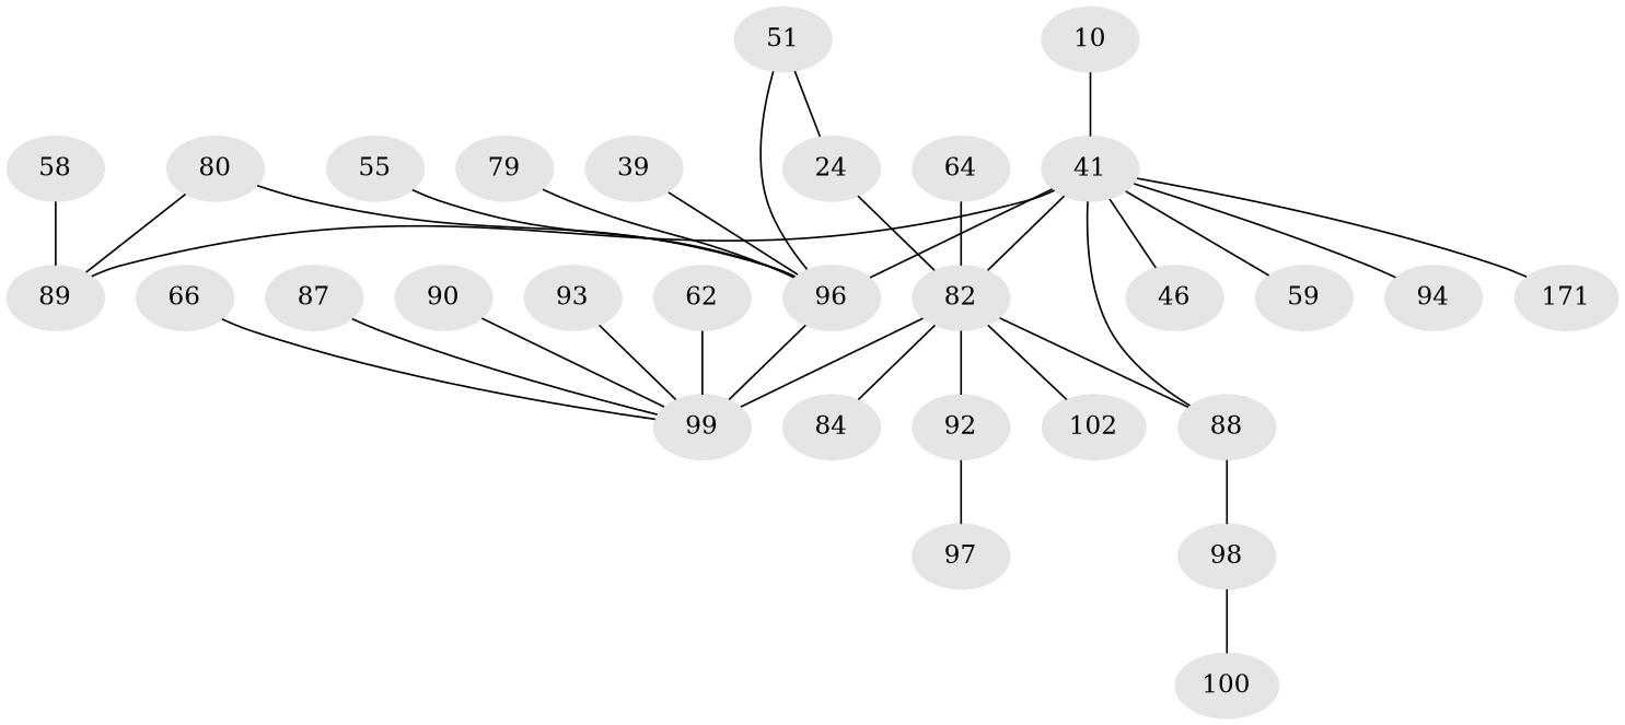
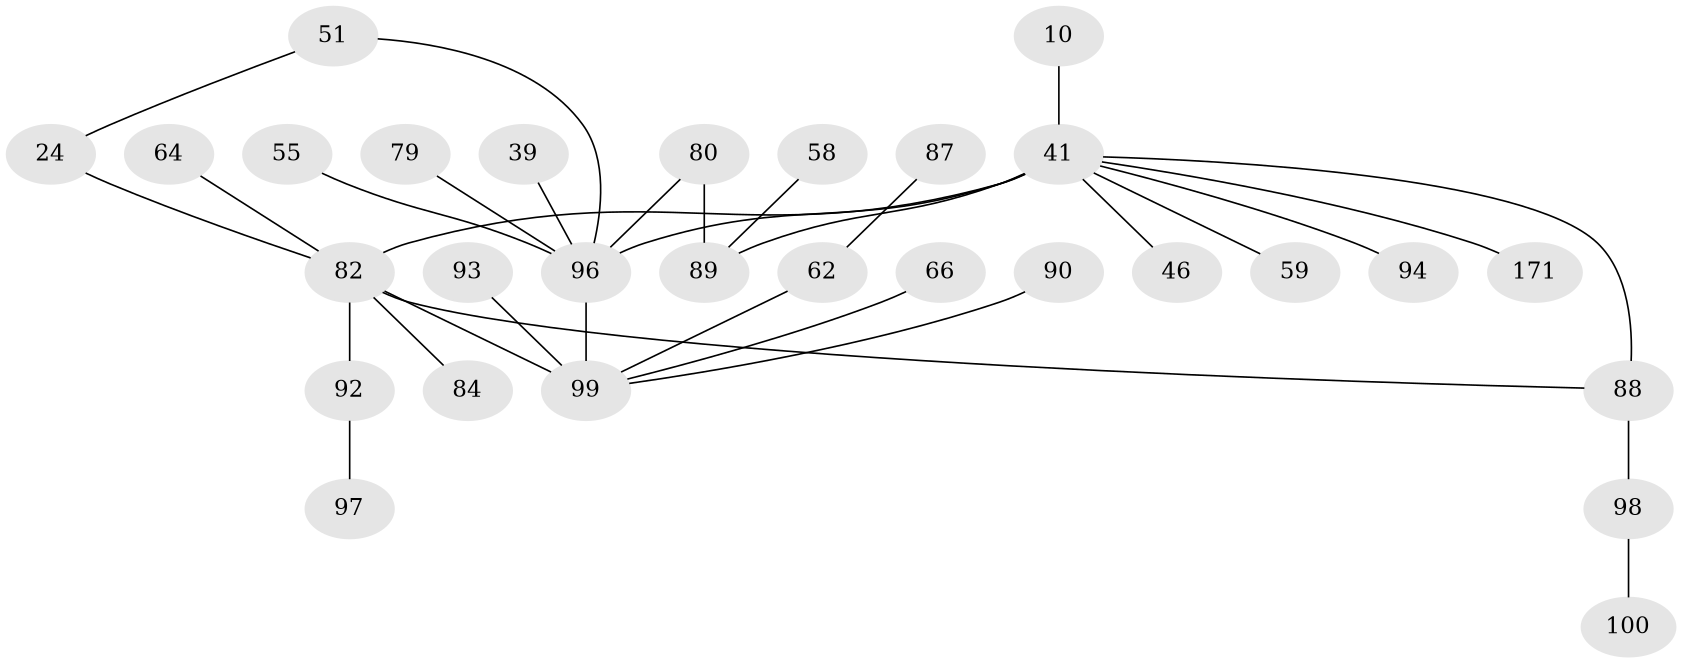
  graph {
    node [color=gray90 style=filled]
    41 [super="+3+9"]
    82 [super="+47+33"]
    96 [super="+52+71+95+70"]
    46
    59 [super="+57"]
    88 [super="+20+35"]
    89 [super="+72+81+85+50"]
    94 [super="+73"]
    n9 [label=171]
    10
    99 [super="+38+74+76+36"]
    84
    92 [super="+86+91+45"]
-   102
    24
    39
    98 [super="+78+32+77+75"]
    51
    55
    58
    n21 [label=62 super="+49"]
    64
    66
    79
    80 [super="+62"]
    97
    87
    100
    90
    93
    41 -- 82 [weight=2]
    41 -- 96 [weight=3]
    41 -- 46
    41 -- 59
    41 -- 88 [weight=2]
    41 -- 89 [weight=3]
    41 -- 94
    41 -- n9
    82 -- 88
    82 -- 99 [weight=3]
    82 -- 84
    82 -- 92 [weight=3]
-   82 -- 102
    96 -- 99 [weight=3]
    88 -- 98 [weight=2]
    10 -- 41
    92 -- 97
    24 -- 82
    39 -- 96 [weight=2]
    98 -- 100
    51 -- 96
    51 -- 24
    55 -- 96
    58 -- 89
    n21 -- 99
    64 -- 82
    66 -- 99
    79 -- 96
    80 -- 96
    80 -- 89
-   87 -- 99
+   87 -- n21
    90 -- 99
    93 -- 99
  }
